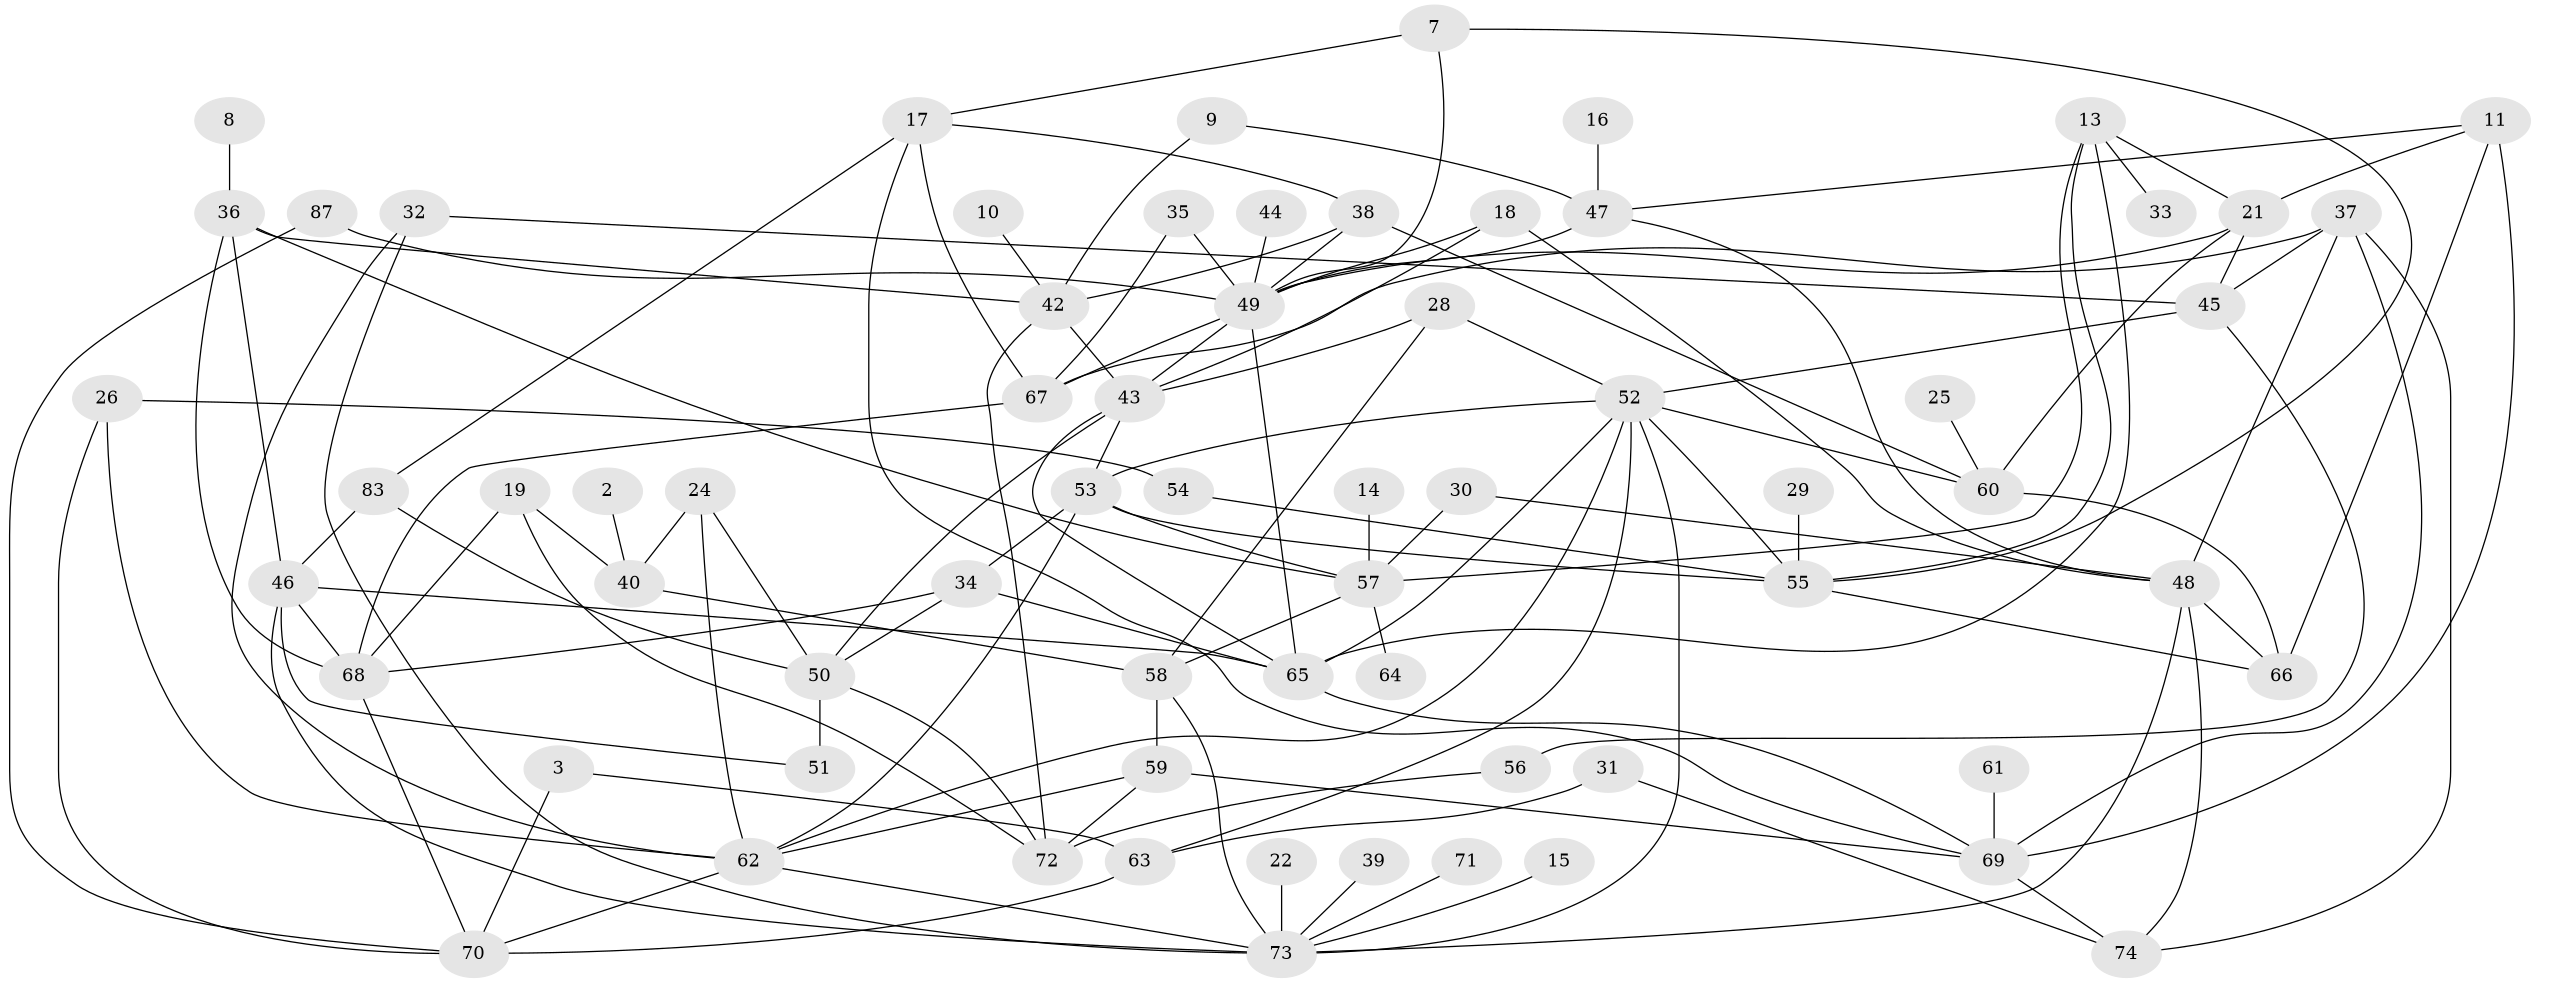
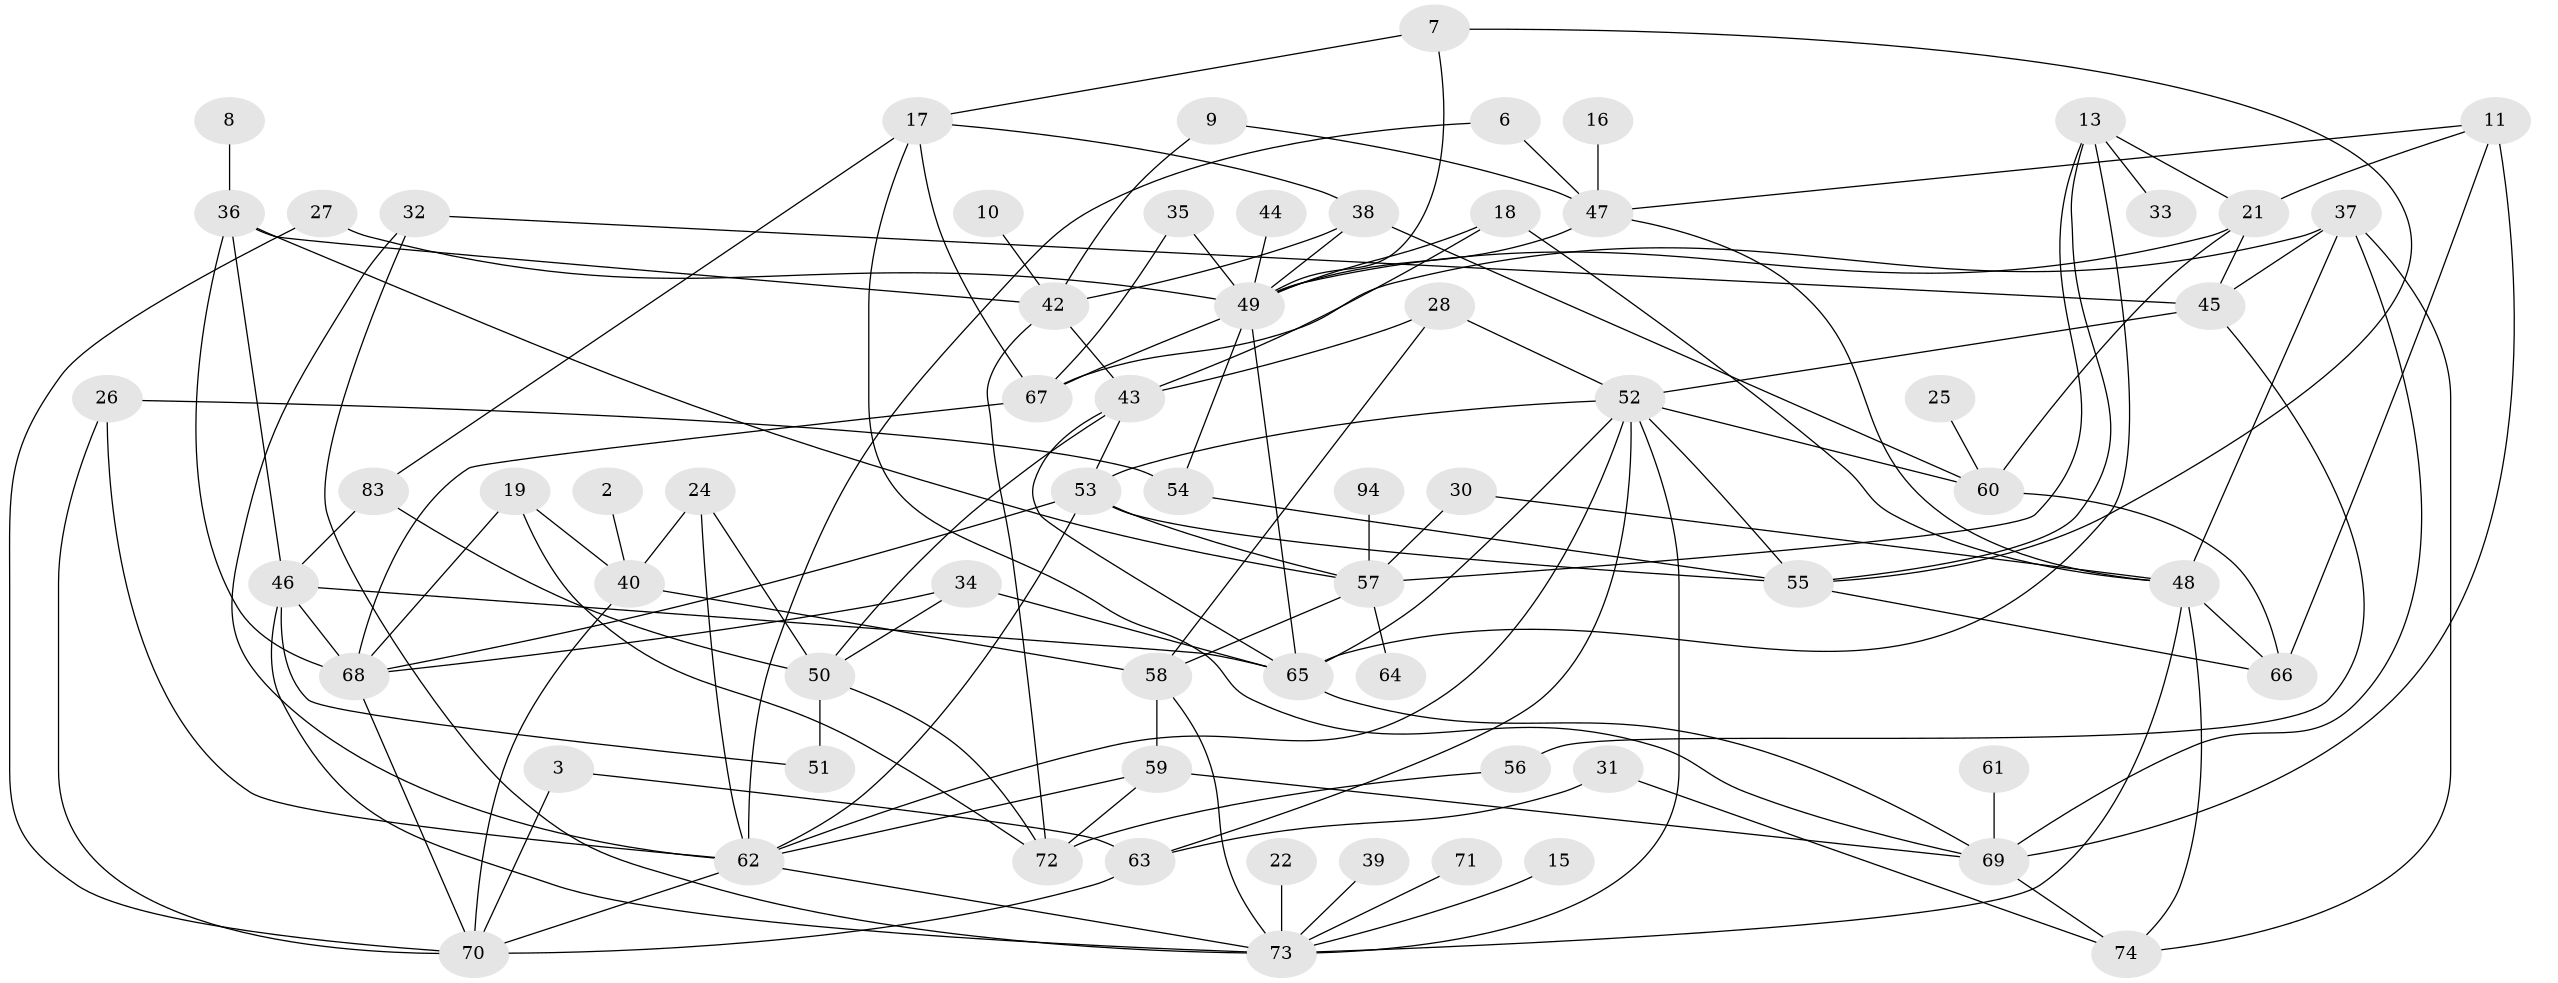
  graph {
    node [color=gray90 style=filled]
    edge [weight=1.0]
    2
    40
    70
    58
    3
    63
+   6
    47
    62
    49
    48
    73
    7
    17
    55
    69
    n17 [label=83]
    38
    67
    65
    54
    66
    8
    36
    42
    57
    68
    46
    9
    43
    72
    10
    11
    21
    45
    60
    74
    13
    33
    64
-   14
+   14 [label=94]
    15
    16
    50
    18
    53
    19
    52
    56
    22
    51
    24
    25
    26
-   27 [label=87]
+   27
    28
    59
-   29
    30
    31
    32
    34
    35
    37
    39
    44
    61
    71
    2 -- 40
+   40 -- 70
    40 -- 58
    58 -- 73
    58 -- 59
    3 -- 70
    3 -- 63
    63 -- 70
+   6 -- 47
+   6 -- 62
    47 -- 49
    47 -- 48
    62 -- 70
    62 -- 73
    49 -- 67
    49 -- 65
-   49 -- 43
+   49 -- 54
    48 -- 73
    48 -- 66
    48 -- 74
    7 -- 49
    7 -- 17
    7 -- 55
    17 -- 69
    17 -- n17
    17 -- 38
    17 -- 67
    55 -- 66
    69 -- 74
    n17 -- 46
    n17 -- 50
    38 -- 49
    38 -- 42
    38 -- 60
    67 -- 68
    65 -- 69
    54 -- 55
    8 -- 36
    36 -- 42
    36 -- 57
    36 -- 68
    36 -- 46
    42 -- 43
    42 -- 72
    57 -- 58
    57 -- 64
    68 -- 70
    46 -- 73 [weight=2.0]
    46 -- 65
    46 -- 68
    46 -- 51
    9 -- 47
    9 -- 42
    43 -- 65
    43 -- 50
    43 -- 53
    10 -- 42
    11 -- 47
    11 -- 69
    11 -- 66
    11 -- 21
    21 -- 49
    21 -- 45
    21 -- 60
    45 -- 52
    45 -- 56
    60 -- 66
    13 -- 55
    13 -- 65
    13 -- 57
    13 -- 21
    13 -- 33
    14 -- 57
    15 -- 73
    16 -- 47
    50 -- 72
    50 -- 51 [weight=2.0]
    18 -- 49
    18 -- 48
    18 -- 43
    53 -- 62
    53 -- 55
    53 -- 57
-   53 -- 34
+   53 -- 68
    19 -- 40
    19 -- 68
    19 -- 72
    52 -- 63
    52 -- 62
    52 -- 73
    52 -- 55
    52 -- 65
    52 -- 60
    52 -- 53
    56 -- 72
    22 -- 73
    24 -- 40
    24 -- 62
    24 -- 50
    25 -- 60
    26 -- 70
    26 -- 62
    26 -- 54
    27 -- 70
    27 -- 49
    28 -- 58
    28 -- 43
    28 -- 52
    59 -- 62
    59 -- 69
    59 -- 72
-   29 -- 55
    30 -- 48
    30 -- 57
    31 -- 63
    31 -- 74
    32 -- 62
    32 -- 73
    32 -- 45
    34 -- 65
    34 -- 68
    34 -- 50
    35 -- 49
    35 -- 67
    37 -- 48
    37 -- 69
    37 -- 67
    37 -- 45
    37 -- 74
    39 -- 73
    44 -- 49
    61 -- 69
    71 -- 73
  }
